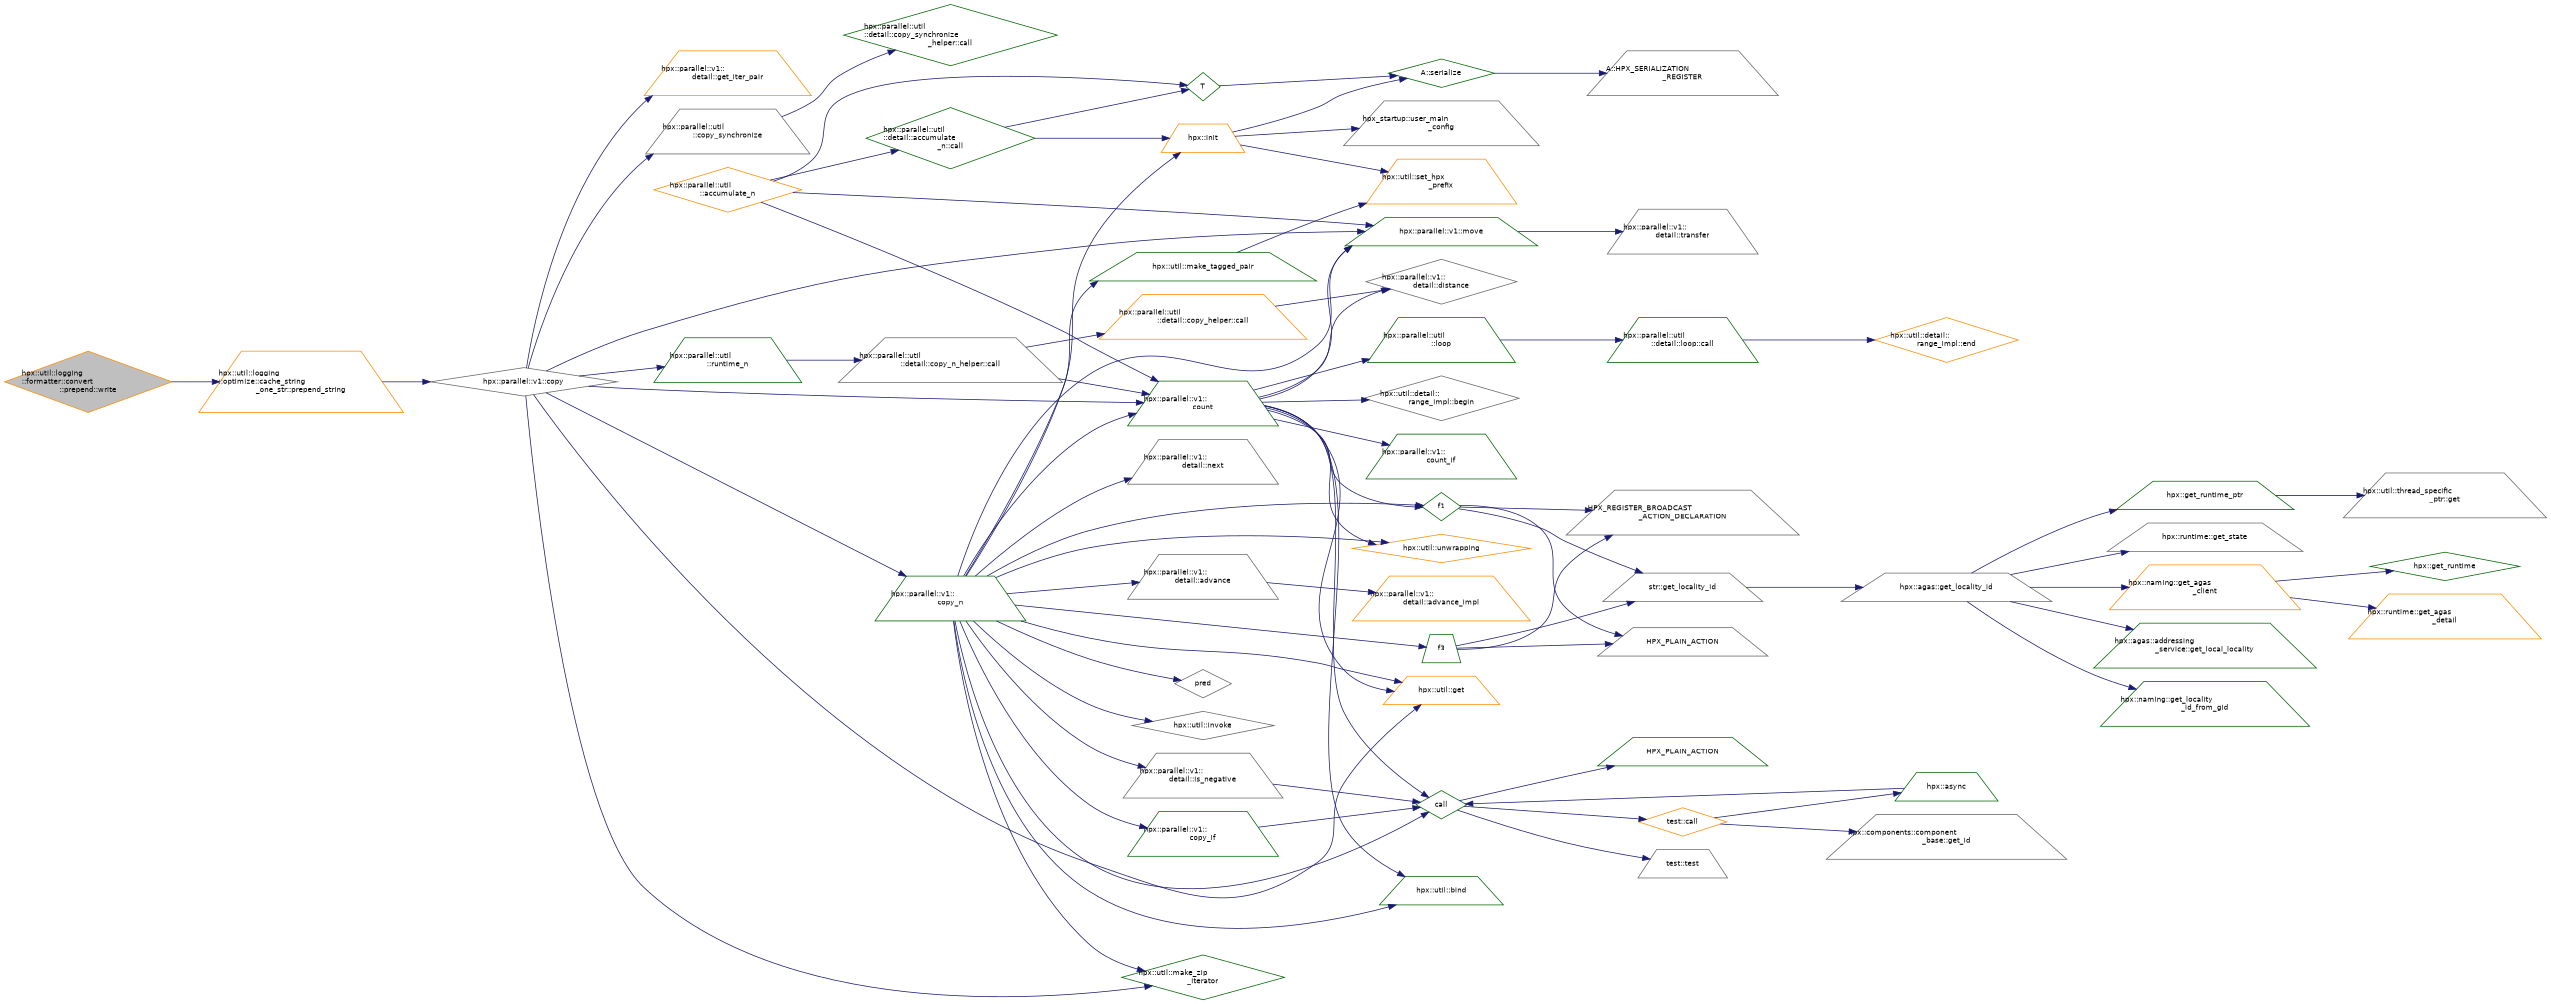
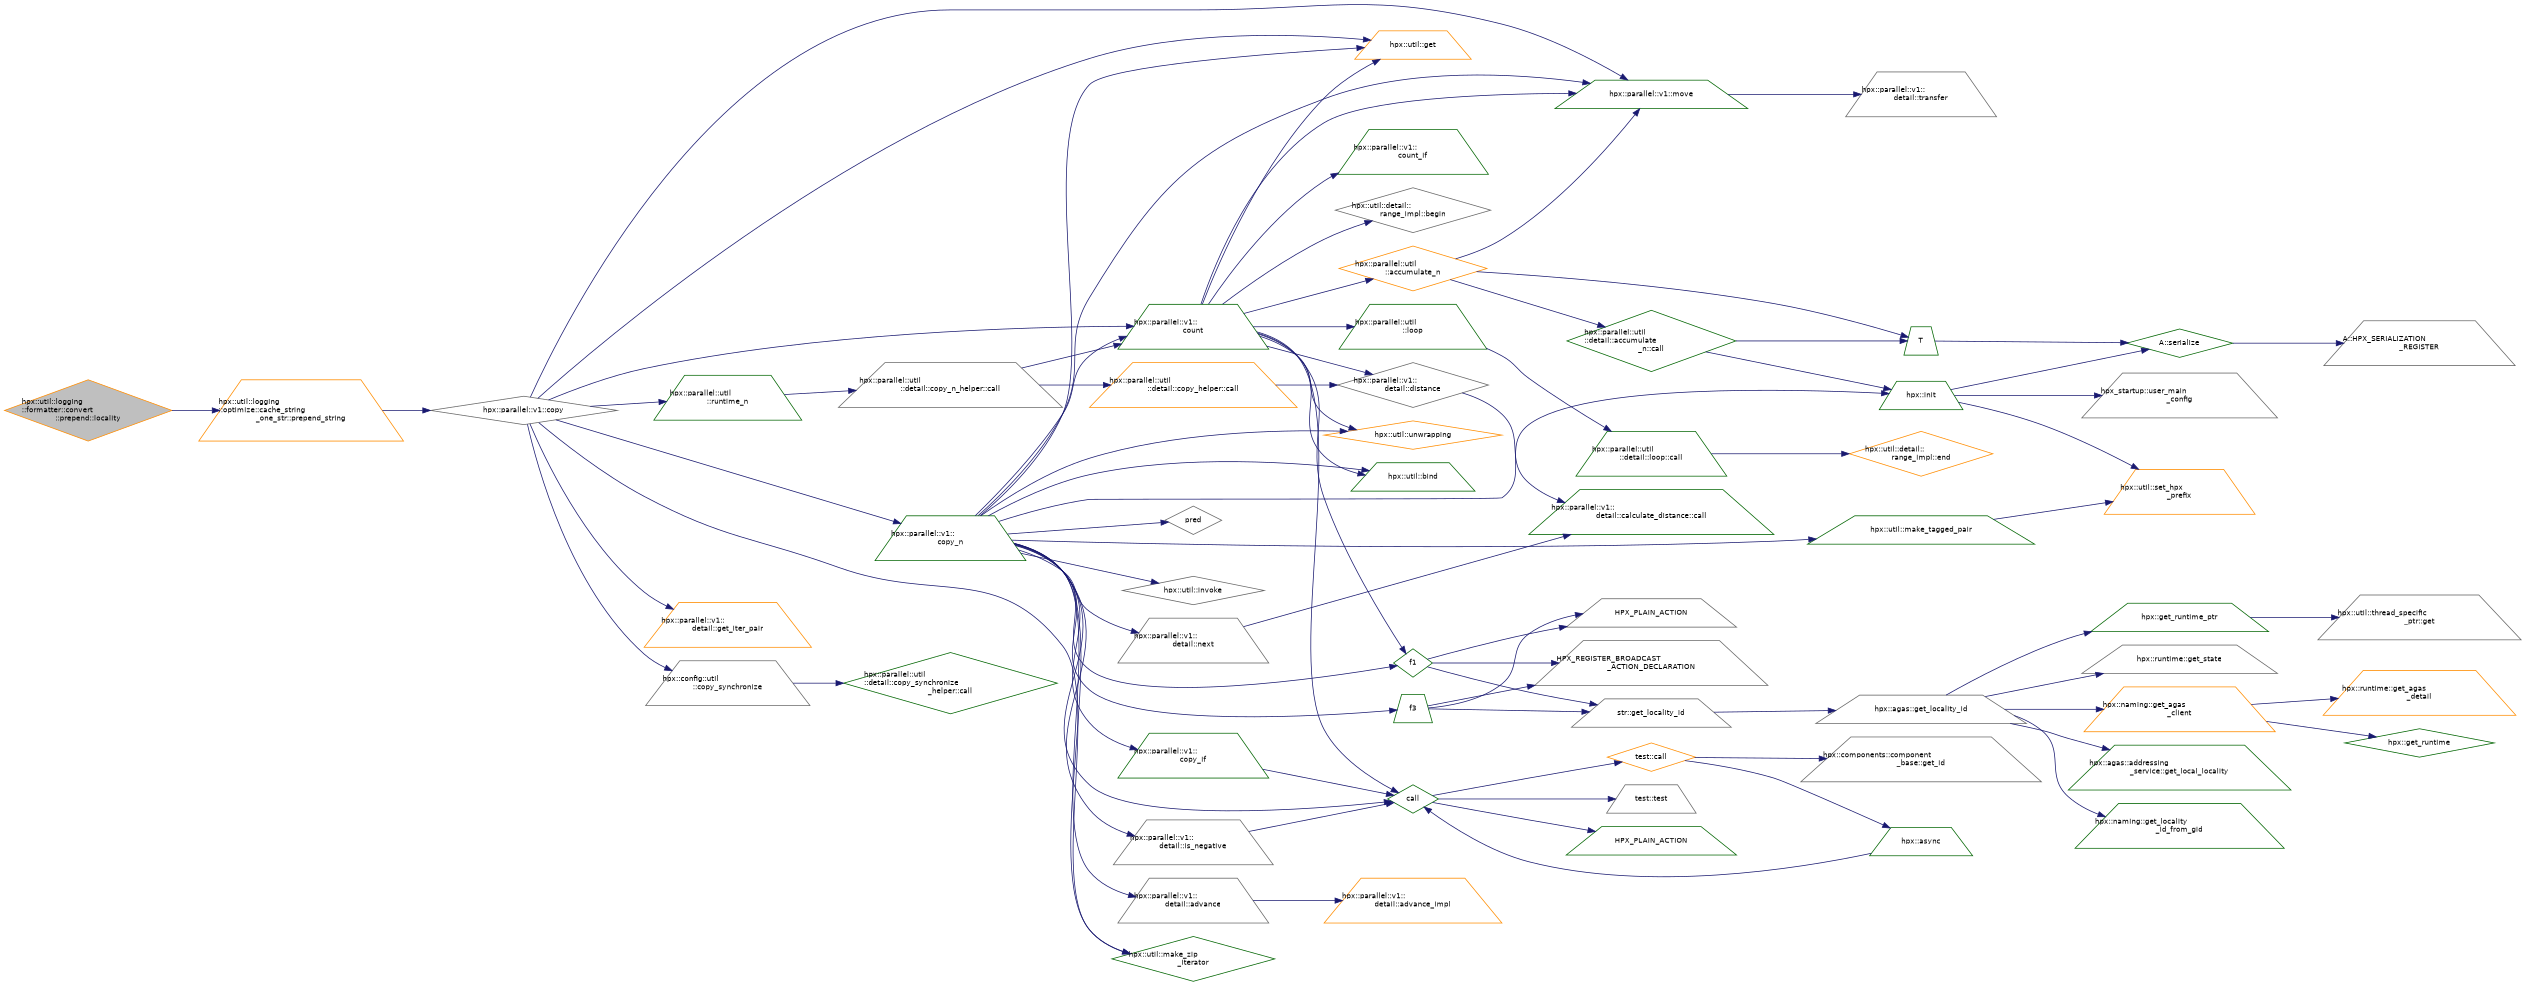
  digraph {
    rankdir=LR
    node [color=darkgreen fillcolor=white fontname=Helvetica fontsize=10 shape=trapezium style=filled]
    edge [color=midnightblue fontname=Helvetica fontsize=10 labelfontname=Helvetica labelfontsize=10 style=solid]
-   n1 [color=darkorange fillcolor=grey75 fontcolor=black height=0.2 label="hpx::util::logging\l::formatter::convert\l::prepend::write" shape=diamond width=0.4]
+   n1 [color=darkorange fillcolor=grey75 fontcolor=black height=0.2 label="hpx::util::logging\l::formatter::convert\l::prepend::locality" shape=diamond width=0.4]
    n2 [color=darkorange height=0.2 label="hpx::util::logging\l::optimize::cache_string\l_one_str::prepend_string" width=0.4]
    n3 [color=gray40 height=0.2 label="hpx::parallel::v1::copy" shape=diamond width=0.4]
    n4 [height=0.2 label="hpx::parallel::v1::\lcopy_n" width=0.4]
    n5 [height=0.2 label="hpx::parallel::v1::move" width=0.4]
    n6 [color=darkorange height=0.2 label="hpx::util::get" width=0.4]
    n7 [height=0.2 label="hpx::parallel::v1::\lcount" width=0.4]
    n8 [height=0.2 label="hpx::util::make_zip\l_iterator" shape=diamond width=0.4]
    n9 [height=0.2 label="hpx::parallel::util\l::runtime_n" width=0.4]
    n10 [color=darkorange height=0.2 label="hpx::parallel::v1::\ldetail::get_iter_pair" width=0.4]
-   n11 [color=gray40 height=0.2 label="hpx::parallel::util\l::copy_synchronize" width=0.4]
+   n11 [color=gray40 height=0.2 label="hpx::config::util\l::copy_synchronize" width=0.4]
    n12 [height=0.2 label="hpx::util::make_tagged_pair" width=0.4]
    n13 [color=gray40 height=0.2 label="hpx::parallel::v1::\ldetail::is_negative" width=0.4]
    n14 [height=0.2 label=call shape=diamond width=0.4]
    n15 [color=gray40 height=0.2 label=pred shape=diamond width=0.4]
    n16 [color=gray40 height=0.2 label="hpx::util::invoke" shape=diamond width=0.4]
    n17 [height=0.2 label="hpx::parallel::v1::\lcopy_if" width=0.4]
    n18 [height=0.2 label=f1 shape=diamond width=0.4]
    n19 [color=darkorange height=0.2 label="hpx::util::unwrapping" shape=diamond width=0.4]
-   n20 [color=darkorange height=0.2 label="hpx::init" width=0.4]
+   n20 [height=0.2 label="hpx::init" width=0.4]
    n21 [height=0.2 label=f3 width=0.4]
    n22 [color=gray40 height=0.2 label="hpx::parallel::v1::\ldetail::next" width=0.4]
    n23 [color=gray40 height=0.2 label="hpx::parallel::v1::\ldetail::advance" width=0.4]
    n24 [height=0.2 label="hpx::util::bind" width=0.4]
    n25 [color=gray40 height=0.2 label="hpx::parallel::v1::\ldetail::transfer" width=0.4]
    n26 [color=gray40 height=0.2 label="hpx::parallel::v1::\ldetail::distance" shape=diamond width=0.4]
    n27 [height=0.2 label="hpx::parallel::v1::\lcount_if" width=0.4]
    n28 [height=0.2 label="hpx::parallel::util\l::loop" width=0.4]
    n29 [color=darkorange height=0.2 label="hpx::parallel::util\l::accumulate_n" shape=diamond width=0.4]
    n30 [color=gray40 height=0.2 label="hpx::util::detail::\lrange_impl::begin" shape=diamond width=0.4]
    n31 [color=gray40 height=0.2 label="hpx::parallel::util\l::detail::copy_n_helper::call" width=0.4]
    n32 [height=0.2 label="hpx::parallel::util\l::detail::copy_synchronize\l_helper::call" shape=diamond width=0.4]
    n33 [color=darkorange height=0.2 label="hpx::util::set_hpx\l_prefix" width=0.4]
    n34 [color=gray40 height=0.2 label="test::test" width=0.4]
    n35 [height=0.2 label=HPX_PLAIN_ACTION width=0.4]
    n36 [color=darkorange height=0.2 label="test::call" shape=diamond width=0.4]
    n37 [color=gray40 height=0.2 label="str::get_locality_id" width=0.4]
    n38 [color=gray40 height=0.2 label=HPX_PLAIN_ACTION width=0.4]
    n39 [color=gray40 height=0.2 label="HPX_REGISTER_BROADCAST\l_ACTION_DECLARATION" width=0.4]
+   n40 [height=0.2 label="hpx::parallel::v1::\ldetail::calculate_distance::call" width=0.4]
    n41 [color=gray40 height=0.2 label="hpx_startup::user_main\l_config" width=0.4]
    n42 [height=0.2 label="A::serialize" shape=diamond width=0.4]
    n43 [color=darkorange height=0.2 label="hpx::parallel::v1::\ldetail::advance_impl" width=0.4]
    n44 [height=0.2 label="hpx::async" width=0.4]
    n45 [color=gray40 height=0.2 label="hpx::components::component\l_base::get_id" width=0.4]
    n46 [height=0.2 label="hpx::parallel::util\l::detail::loop::call" width=0.4]
    n47 [height=0.2 label="hpx::parallel::util\l::detail::accumulate\l_n::call" shape=diamond width=0.4]
-   n48 [height=0.2 label=T shape=diamond width=0.4]
+   n48 [height=0.2 label=T width=0.4]
    n49 [color=gray40 height=0.2 label="hpx::agas::get_locality_id" width=0.4]
    n50 [height=0.2 label="hpx::get_runtime_ptr" width=0.4]
    n51 [color=gray40 height=0.2 label="hpx::runtime::get_state" width=0.4]
    n52 [color=darkorange height=0.2 label="hpx::naming::get_agas\l_client" width=0.4]
    n53 [height=0.2 label="hpx::agas::addressing\l_service::get_local_locality" width=0.4]
    n54 [height=0.2 label="hpx::naming::get_locality\l_id_from_gid" width=0.4]
    n55 [color=gray40 height=0.2 label="hpx::util::thread_specific\l_ptr::get" width=0.4]
    n56 [height=0.2 label="hpx::get_runtime" shape=diamond width=0.4]
    n57 [color=darkorange height=0.2 label="hpx::runtime::get_agas\l_detail" width=0.4]
    n58 [color=darkorange height=0.2 label="hpx::util::detail::\lrange_impl::end" shape=diamond width=0.4]
    n59 [color=gray40 height=0.2 label="A::HPX_SERIALIZATION\l_REGISTER" width=0.4]
    n60 [color=darkorange height=0.2 label="hpx::parallel::util\l::detail::copy_helper::call" width=0.4]
    n1 -> n2
    n2 -> n3
    n3 -> n4
    n3 -> n5
    n3 -> n6
    n3 -> n7
    n3 -> n8
    n3 -> n9
    n3 -> n10
    n3 -> n11
    n4 -> n5
    n4 -> n6
    n4 -> n7
    n4 -> n8
    n4 -> n12
    n4 -> n13
    n4 -> n14
    n4 -> n15
    n4 -> n16
    n4 -> n17
    n4 -> n18
    n4 -> n19
    n4 -> n20
    n4 -> n21
    n4 -> n22
    n4 -> n23
    n4 -> n24
    n5 -> n25
    n7 -> n5
    n7 -> n6
    n7 -> n14
    n7 -> n18
    n7 -> n19
    n7 -> n24
    n7 -> n26
    n7 -> n27
    n7 -> n28
-   n29 -> n7
+   n7 -> n29
    n7 -> n30
    n9 -> n31
    n11 -> n32
    n12 -> n33
    n13 -> n14
    n14 -> n34
    n14 -> n35
    n14 -> n36
    n17 -> n14
    n18 -> n37
    n18 -> n38
    n18 -> n39
    n20 -> n33
    n20 -> n41
    n20 -> n42
    n21 -> n37
    n21 -> n38
    n21 -> n39
+   n22 -> n40
    n23 -> n43
+   n26 -> n40
    n28 -> n46
    n29 -> n5
    n29 -> n47
    n29 -> n48
    n31 -> n7
    n31 -> n60
    n36 -> n44
    n36 -> n45
    n37 -> n49
    n42 -> n59
    n44 -> n14
    n46 -> n58
    n47 -> n20
    n47 -> n48
    n48 -> n42
    n49 -> n50
    n49 -> n51
    n49 -> n52
    n49 -> n53
    n49 -> n54
    n50 -> n55
    n52 -> n56
    n52 -> n57
    n60 -> n26
  }
